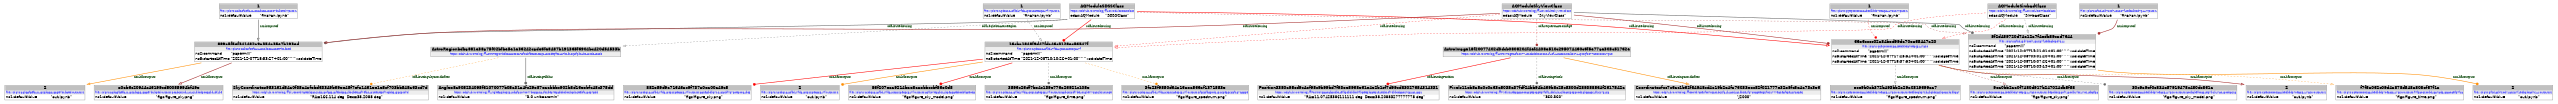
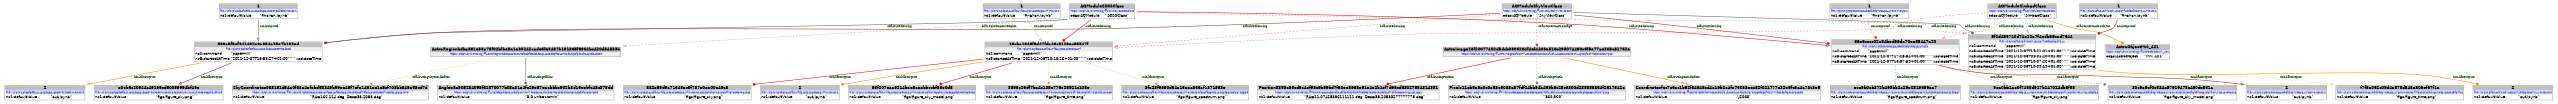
  digraph {
    node [color=black fontname="DejaVu Sans" shape=none]
    edge [arrowhead=dot color=gray40 style=bold]
    n1 [label=< <table color='#666666' cellborder='0' cellspacing='0' border='1'><tr><td colspan='2' bgcolor='grey'><B>AQModuleSDSSClass</B></td></tr><tr><td href='https://odahub.io/ontology#AQModuleSDSSClass' bgcolor='#eeeeee' colspan='2'><font point-size='10' color='#6666ff'>https://odahub.io/ontology#AQModuleSDSSClass</font></td></tr><tr><td align='left'>odas:AQModule</td><td align='left'>&quot;SDSSClass&quot;</td></tr></table> >]
    n2 [label=< <table color='#666666' cellborder='0' cellspacing='0' border='1'><tr><td colspan='2' bgcolor='grey'><B>889a5f5ef341482a9a354a35e7b193ed</B></td></tr><tr><td href='file:///plans/889a5f5ef341482a9a354a35e7b193ed' bgcolor='#eeeeee' colspan='2'><font point-size='10' color='#6666ff'>file:///plans/889a5f5ef341482a9a354a35e7b193ed</font></td></tr><tr><td align='left'>ns2:command</td><td align='left'>&quot;papermill&quot;</td></tr><tr><td align='left'>ns5:startedAtTime</td><td align='left'>&quot;2021-12-07T18:53:27+01:00&quot;^^xsd:dateTime</td></tr></table> >]
    n3 [label=< <table color='#666666' cellborder='0' cellspacing='0' border='1'><tr><td colspan='2' bgcolor='grey'><B>16cba1848f9d47fda46c3128ec56547f</B></td></tr><tr><td href='file:///plans/16cba1848f9d47fda46c3128ec56547f' bgcolor='#eeeeee' colspan='2'><font point-size='10' color='#6666ff'>file:///plans/16cba1848f9d47fda46c3128ec56547f</font></td></tr><tr><td align='left'>ns2:command</td><td align='left'>&quot;papermill&quot;</td></tr><tr><td align='left'>ns5:startedAtTime</td><td align='left'>&quot;2021-12-08T10:10:26+01:00&quot;^^xsd:dateTime</td></tr></table> >]
    n4 [label=< <table color='#666666' cellborder='0' cellspacing='0' border='1'><tr><td colspan='2' bgcolor='grey'><B>AstroRegionbdba881e38a75f02bfbe5e1e36242cade6fe8487b191365f6904bc420d54533b</B></td></tr><tr><td href='https://odahub.io/ontology#AstroRegionbdba881e38a75f02bfbe5e1e36242cade6fe8487b191365f6904bc420d54533b' bgcolor='#eeeeee' colspan='2'><font point-size='10' color='#6666ff'>https://odahub.io/ontology#AstroRegionbdba881e38a75f02bfbe5e1e36242cade6fe8487b191365f6904bc420d54533b</font></td></tr></table> >]
    n5 [label=< <table color='#666666' cellborder='0' cellspacing='0' border='1'><tr><td colspan='2' bgcolor='grey'><B>66e6cccc02a84bed99da70ea65447a20</B></td></tr><tr><td href='file:///plans/66e6cccc02a84bed99da70ea65447a20' bgcolor='#eeeeee' colspan='2'><font point-size='10' color='#6666ff'>file:///plans/66e6cccc02a84bed99da70ea65447a20</font></td></tr><tr><td align='left'>ns2:command</td><td align='left'>&quot;papermill&quot;</td></tr><tr><td align='left'>ns5:startedAtTime</td><td align='left'>&quot;2021-12-07T17:25:54+01:00&quot;^^xsd:dateTime</td></tr><tr><td align='left'>ns5:startedAtTime</td><td align='left'>&quot;2021-12-07T18:37:59+01:00&quot;^^xsd:dateTime</td></tr></table> >]
    n6 [label=< <table color='#666666' cellborder='0' cellspacing='0' border='1'><tr><td colspan='2' bgcolor='grey'><B>5f2d459720d74a12a7f4edb89cad7644</B></td></tr><tr><td href='file:///plans/5f2d459720d74a12a7f4edb89cad7644' bgcolor='#eeeeee' colspan='2'><font point-size='10' color='#6666ff'>file:///plans/5f2d459720d74a12a7f4edb89cad7644</font></td></tr><tr><td align='left'>ns2:command</td><td align='left'>&quot;papermill&quot;</td></tr><tr><td align='left'>ns5:startedAtTime</td><td align='left'>&quot;2021-12-07T19:21:01+01:00&quot;^^xsd:dateTime</td></tr><tr><td align='left'>ns5:startedAtTime</td><td align='left'>&quot;2021-12-08T09:01:20+01:00&quot;^^xsd:dateTime</td></tr><tr><td align='left'>ns5:startedAtTime</td><td align='left'>&quot;2021-12-08T10:07:26+01:00&quot;^^xsd:dateTime</td></tr><tr><td align='left'>ns5:startedAtTime</td><td align='left'>&quot;2021-12-08T10:09:19+01:00&quot;^^xsd:dateTime</td></tr></table> >]
    n7 [label=< <table color='#666666' cellborder='0' cellspacing='0' border='1'><tr><td colspan='2' bgcolor='grey'><B>2</B></td></tr><tr><td href='file:///plans/889a5f5ef341482a9a354a35e7b193ed/outputs/2' bgcolor='#eeeeee' colspan='2'><font point-size='10' color='#6666ff'>file:///plans/889a5f5ef341482a9a354a35e7b193ed/outputs/2</font></td></tr><tr><td align='left'>ns1:defaultValue</td><td align='left'>&quot;out.ipynb&quot;</td></tr></table> >]
    n8 [label=< <table color='#666666' cellborder='0' cellspacing='0' border='1'><tr><td colspan='2' bgcolor='grey'><B>a0ab6c20944c46199cd50055994bf49e</B></td></tr><tr><td href='file:///plans/889a5f5ef341482a9a354a35e7b193ed/outputs/a0ab6c20944c46199cd50055994bf49e' bgcolor='#eeeeee' colspan='2'><font point-size='10' color='#6666ff'>file:///plans/889a5f5ef341482a9a354a35e7b193ed/outputs/a0ab6c20944c46199cd50055994bf49e</font></td></tr><tr><td align='left'>ns1:defaultValue</td><td align='left'>&quot;figs/figure_sky.png&quot;</td></tr></table> >]
    n9 [label=< <table color='#666666' cellborder='0' cellspacing='0' border='1'><tr><td colspan='2' bgcolor='grey'><B>3596c26df7be4c139e776a26921c105e</B></td></tr><tr><td href='file:///plans/16cba1848f9d47fda46c3128ec56547f/outputs/3596c26df7be4c139e776a26921c105e' bgcolor='#eeeeee' colspan='2'><font point-size='10' color='#6666ff'>file:///plans/16cba1848f9d47fda46c3128ec56547f/outputs/3596c26df7be4c139e776a26921c105e</font></td></tr><tr><td align='left'>ns1:defaultValue</td><td align='left'>&quot;figs/figure_time.png&quot;</td></tr></table> >]
    n10 [label=< <table color='#666666' cellborder='0' cellspacing='0' border='1'><tr><td colspan='2' bgcolor='grey'><B>3fa23f9550d64a16aea566af1371553e</B></td></tr><tr><td href='file:///plans/16cba1848f9d47fda46c3128ec56547f/outputs/3fa23f9550d64a16aea566af1371553e' bgcolor='#eeeeee' colspan='2'><font point-size='10' color='#6666ff'>file:///plans/16cba1848f9d47fda46c3128ec56547f/outputs/3fa23f9550d64a16aea566af1371553e</font></td></tr><tr><td align='left'>ns1:defaultValue</td><td align='left'>&quot;figs/figure_spectrum.png&quot;</td></tr></table> >]
    n11 [label=< <table color='#666666' cellborder='0' cellspacing='0' border='1'><tr><td colspan='2' bgcolor='grey'><B>882e59d9a71646ac9f737a0ea00a49c5</B></td></tr><tr><td href='file:///plans/16cba1848f9d47fda46c3128ec56547f/outputs/882e59d9a71646ac9f737a0ea00a49c5' bgcolor='#eeeeee' colspan='2'><font point-size='10' color='#6666ff'>file:///plans/16cba1848f9d47fda46c3128ec56547f/outputs/882e59d9a71646ac9f737a0ea00a49c5</font></td></tr><tr><td align='left'>ns1:defaultValue</td><td align='left'>&quot;figs/figure_sky.png&quot;</td></tr></table> >]
    n12 [label=< <table color='#666666' cellborder='0' cellspacing='0' border='1'><tr><td colspan='2' bgcolor='grey'><B>2</B></td></tr><tr><td href='file:///plans/16cba1848f9d47fda46c3128ec56547f/outputs/2' bgcolor='#eeeeee' colspan='2'><font point-size='10' color='#6666ff'>file:///plans/16cba1848f9d47fda46c3128ec56547f/outputs/2</font></td></tr><tr><td align='left'>ns1:defaultValue</td><td align='left'>&quot;out.ipynb&quot;</td></tr></table> >]
    n13 [label=< <table color='#666666' cellborder='0' cellspacing='0' border='1'><tr><td colspan='2' bgcolor='grey'><B>86f207eaa9214bae8aaebbccbf86e0d5</B></td></tr><tr><td href='file:///plans/16cba1848f9d47fda46c3128ec56547f/outputs/86f207eaa9214bae8aaebbccbf86e0d5' bgcolor='#eeeeee' colspan='2'><font point-size='10' color='#6666ff'>file:///plans/16cba1848f9d47fda46c3128ec56547f/outputs/86f207eaa9214bae8aaebbccbf86e0d5</font></td></tr><tr><td align='left'>ns1:defaultValue</td><td align='left'>&quot;figs/figure_sky_model.png&quot;</td></tr></table> >]
    n14 [label=< <table color='#666666' cellborder='0' cellspacing='0' border='1'><tr><td colspan='2' bgcolor='grey'><B>SkyCoordinates953161d54a0f35a4afebd63349b69ee45f7efa1461ee1e5cf703bb545a63cd7d</B></td></tr><tr><td href='https://odahub.io/ontology#SkyCoordinates953161d54a0f35a4afebd63349b69ee45f7efa1461ee1e5cf703bb545a63cd7d' bgcolor='#eeeeee' colspan='2'><font point-size='10' color='#6666ff'>https://odahub.io/ontology#SkyCoordinates953161d54a0f35a4afebd63349b69ee45f7efa1461ee1e5cf703bb545a63cd7d</font></td></tr><tr><td align='left'>ns1:defaultValue</td><td align='left'>&quot;RA=166.114 deg  Dec=38.2088 deg&quot;</td></tr></table> >]
    n15 [label=< <table color='#666666' cellborder='0' cellspacing='0' border='1'><tr><td colspan='2' bgcolor='grey'><B>Anglee8a905234095f81070077b05a31a4fc29e87eaabbbc902b8d16eebfc48c375dd</B></td></tr><tr><td href='https://odahub.io/ontology#Anglee8a905234095f81070077b05a31a4fc29e87eaabbbc902b8d16eebfc48c375dd' bgcolor='#eeeeee' colspan='2'><font point-size='10' color='#6666ff'>https://odahub.io/ontology#Anglee8a905234095f81070077b05a31a4fc29e87eaabbbc902b8d16eebfc48c375dd</font></td></tr><tr><td align='left'>ns1:defaultValue</td><td align='left'>&quot;3.0 unit=arcmin&quot;</td></tr></table> >]
    n16 [label=< <table color='#666666' cellborder='0' cellspacing='0' border='1'><tr><td colspan='2' bgcolor='grey'><B>30c9a9ef0c834e57919478c480dc861a</B></td></tr><tr><td href='file:///plans/66e6cccc02a84bed99da70ea65447a20/outputs/30c9a9ef0c834e57919478c480dc861a' bgcolor='#eeeeee' colspan='2'><font point-size='10' color='#6666ff'>file:///plans/66e6cccc02a84bed99da70ea65447a20/outputs/30c9a9ef0c834e57919478c480dc861a</font></td></tr><tr><td align='left'>ns1:defaultValue</td><td align='left'>&quot;figs/figure_sky_model.png&quot;</td></tr></table> >]
    n17 [label=< <table color='#666666' cellborder='0' cellspacing='0' border='1'><tr><td colspan='2' bgcolor='grey'><B>2</B></td></tr><tr><td href='file:///plans/66e6cccc02a84bed99da70ea65447a20/outputs/2' bgcolor='#eeeeee' colspan='2'><font point-size='10' color='#6666ff'>file:///plans/66e6cccc02a84bed99da70ea65447a20/outputs/2</font></td></tr><tr><td align='left'>ns1:defaultValue</td><td align='left'>&quot;out.ipynb&quot;</td></tr></table> >]
    n18 [label=< <table color='#666666' cellborder='0' cellspacing='0' border='1'><tr><td colspan='2' bgcolor='grey'><B>f7f5a062c09d4a878d548a808ef57f1a</B></td></tr><tr><td href='file:///plans/66e6cccc02a84bed99da70ea65447a20/outputs/f7f5a062c09d4a878d548a808ef57f1a' bgcolor='#eeeeee' colspan='2'><font point-size='10' color='#6666ff'>file:///plans/66e6cccc02a84bed99da70ea65447a20/outputs/f7f5a062c09d4a878d548a808ef57f1a</font></td></tr><tr><td align='left'>ns1:defaultValue</td><td align='left'>&quot;figs/figure_time.png&quot;</td></tr></table> >]
    n19 [label=< <table color='#666666' cellborder='0' cellspacing='0' border='1'><tr><td colspan='2' bgcolor='grey'><B>ece9b0ab372b493bb2a29a0319699aa7</B></td></tr><tr><td href='file:///plans/66e6cccc02a84bed99da70ea65447a20/outputs/ece9b0ab372b493bb2a29a0319699aa7' bgcolor='#eeeeee' colspan='2'><font point-size='10' color='#6666ff'>file:///plans/66e6cccc02a84bed99da70ea65447a20/outputs/ece9b0ab372b493bb2a29a0319699aa7</font></td></tr><tr><td align='left'>ns1:defaultValue</td><td align='left'>&quot;figs/figure_spectrum.png&quot;</td></tr></table> >]
    n20 [label=< <table color='#666666' cellborder='0' cellspacing='0' border='1'><tr><td colspan='2' bgcolor='grey'><B>9ea0bb2aa0f7480d917b247024db5f58</B></td></tr><tr><td href='file:///plans/66e6cccc02a84bed99da70ea65447a20/outputs/9ea0bb2aa0f7480d917b247024db5f58' bgcolor='#eeeeee' colspan='2'><font point-size='10' color='#6666ff'>file:///plans/66e6cccc02a84bed99da70ea65447a20/outputs/9ea0bb2aa0f7480d917b247024db5f58</font></td></tr><tr><td align='left'>ns1:defaultValue</td><td align='left'>&quot;figs/figure_sky.png&quot;</td></tr></table> >]
    n21 [label=< <table color='#666666' cellborder='0' cellspacing='0' border='1'><tr><td colspan='2' bgcolor='grey'><B>2</B></td></tr><tr><td href='file:///plans/5f2d459720d74a12a7f4edb89cad7644/outputs/2' bgcolor='#eeeeee' colspan='2'><font point-size='10' color='#6666ff'>file:///plans/5f2d459720d74a12a7f4edb89cad7644/outputs/2</font></td></tr><tr><td align='left'>ns1:defaultValue</td><td align='left'>&quot;out.ipynb&quot;</td></tr></table> >]
    n22 [label=< <table color='#666666' cellborder='0' cellspacing='0' border='1'><tr><td colspan='2' bgcolor='grey'><B>AstroImage18f20077402d3dcb0808204f4ef4408e510c295074460c6f5e77ae303c51762e</B></td></tr><tr><td href='https://odahub.io/ontology#AstroImage18f20077402d3dcb0808204f4ef4408e510c295074460c6f5e77ae303c51762e' bgcolor='#eeeeee' colspan='2'><font point-size='10' color='#6666ff'>https://odahub.io/ontology#AstroImage18f20077402d3dcb0808204f4ef4408e510c295074460c6f5e77ae303c51762e</font></td></tr></table> >]
    n23 [label=< <table color='#666666' cellborder='0' cellspacing='0' border='1'><tr><td colspan='2' bgcolor='grey'><B>Position3380a95cd9c4ef95c9b99bd7f93ee5968e61e4e2b1cf7d99cd83027654314331</B></td></tr><tr><td href='https://odahub.io/ontology#Position3380a95cd9c4ef95c9b99bd7f93ee5968e61e4e2b1cf7d99cd83027654314331' bgcolor='#eeeeee' colspan='2'><font point-size='10' color='#6666ff'>https://odahub.io/ontology#Position3380a95cd9c4ef95c9b99bd7f93ee5968e61e4e2b1cf7d99cd83027654314331</font></td></tr><tr><td align='left'>ns1:defaultValue</td><td align='left'>&quot;RA=11.07425386111111 deg  Dec=38.20883277777778 deg&quot;</td></tr></table> >]
    n24 [label=< <table color='#666666' cellborder='0' cellspacing='0' border='1'><tr><td colspan='2' bgcolor='grey'><B>Pixels11eb5a5a0c0a63e5035e37fdf24bb94b469b8c25c5300d289358564f2617542a</B></td></tr><tr><td href='https://odahub.io/ontology#Pixels11eb5a5a0c0a63e5035e37fdf24bb94b469b8c25c5300d289358564f2617542a' bgcolor='#eeeeee' colspan='2'><font point-size='10' color='#6666ff'>https://odahub.io/ontology#Pixels11eb5a5a0c0a63e5035e37fdf24bb94b469b8c25c5300d289358564f2617542a</font></td></tr><tr><td align='left'>ns1:defaultValue</td><td align='left'>&quot;360,360&quot;</td></tr></table> >]
    n25 [label=< <table color='#666666' cellborder='0' cellspacing='0' border='1'><tr><td colspan='2' bgcolor='grey'><B>Coordinatesfcc7c6ac1b62f84948cd4a19b2e4fa76033eec52f021777e32e8fc5e4a73c3e6</B></td></tr><tr><td href='https://odahub.io/ontology#Coordinatesfcc7c6ac1b62f84948cd4a19b2e4fa76033eec52f021777e32e8fc5e4a73c3e6' bgcolor='#eeeeee' colspan='2'><font point-size='10' color='#6666ff'>https://odahub.io/ontology#Coordinatesfcc7c6ac1b62f84948cd4a19b2e4fa76033eec52f021777e32e8fc5e4a73c3e6</font></td></tr><tr><td align='left'>ns1:defaultValue</td><td align='left'>&quot;J2000&quot;</td></tr></table> >]
    n26 [label=< <table color='#666666' cellborder='0' cellspacing='0' border='1'><tr><td colspan='2' bgcolor='grey'><B>AQModuleSimbadClass</B></td></tr><tr><td href='https://odahub.io/ontology#AQModuleSimbadClass' bgcolor='#eeeeee' colspan='2'><font point-size='10' color='#6666ff'>https://odahub.io/ontology#AQModuleSimbadClass</font></td></tr><tr><td align='left'>odas:AQModule</td><td align='left'>&quot;SimbadClass&quot;</td></tr></table> >]
+   n27 [label=< <table color='#666666' cellborder='0' cellspacing='0' border='1'><tr><td colspan='2' bgcolor='grey'><B>AstroObjectMrk_421</B></td></tr><tr><td href='https://odahub.io/ontology#AstroObjectMrk_421' bgcolor='#eeeeee' colspan='2'><font point-size='10' color='#6666ff'>https://odahub.io/ontology#AstroObjectMrk_421</font></td></tr><tr><td align='left'>odas:AstroObject</td><td align='left'>&quot;Mrk 421&quot;</td></tr></table> >]
    n28 [label=< <table color='#666666' cellborder='0' cellspacing='0' border='1'><tr><td colspan='2' bgcolor='grey'><B>AQModuleSkyViewClass</B></td></tr><tr><td href='https://odahub.io/ontology#AQModuleSkyViewClass' bgcolor='#eeeeee' colspan='2'><font point-size='10' color='#6666ff'>https://odahub.io/ontology#AQModuleSkyViewClass</font></td></tr><tr><td align='left'>odas:AQModule</td><td align='left'>&quot;SkyViewClass&quot;</td></tr></table> >]
    n29 [label=< <table color='#666666' cellborder='0' cellspacing='0' border='1'><tr><td colspan='2' bgcolor='grey'><B>1</B></td></tr><tr><td href='file:///plans/889a5f5ef341482a9a354a35e7b193ed/inputs/1' bgcolor='#eeeeee' colspan='2'><font point-size='10' color='#6666ff'>file:///plans/889a5f5ef341482a9a354a35e7b193ed/inputs/1</font></td></tr><tr><td align='left'>ns1:defaultValue</td><td align='left'>&quot;final-an.ipynb&quot;</td></tr></table> >]
    n30 [label=< <table color='#666666' cellborder='0' cellspacing='0' border='1'><tr><td colspan='2' bgcolor='grey'><B>1</B></td></tr><tr><td href='file:///plans/66e6cccc02a84bed99da70ea65447a20/inputs/1' bgcolor='#eeeeee' colspan='2'><font point-size='10' color='#6666ff'>file:///plans/66e6cccc02a84bed99da70ea65447a20/inputs/1</font></td></tr><tr><td align='left'>ns1:defaultValue</td><td align='left'>&quot;final-an.ipynb&quot;</td></tr></table> >]
    n31 [label=< <table color='#666666' cellborder='0' cellspacing='0' border='1'><tr><td colspan='2' bgcolor='grey'><B>1</B></td></tr><tr><td href='file:///plans/16cba1848f9d47fda46c3128ec56547f/inputs/1' bgcolor='#eeeeee' colspan='2'><font point-size='10' color='#6666ff'>file:///plans/16cba1848f9d47fda46c3128ec56547f/inputs/1</font></td></tr><tr><td align='left'>ns1:defaultValue</td><td align='left'>&quot;final-an.ipynb&quot;</td></tr></table> >]
    n32 [label=< <table color='#666666' cellborder='0' cellspacing='0' border='1'><tr><td colspan='2' bgcolor='grey'><B>1</B></td></tr><tr><td href='file:///plans/5f2d459720d74a12a7f4edb89cad7644/inputs/1' bgcolor='#eeeeee' colspan='2'><font point-size='10' color='#6666ff'>file:///plans/5f2d459720d74a12a7f4edb89cad7644/inputs/1</font></td></tr><tr><td align='left'>ns1:defaultValue</td><td align='left'>&quot;final-an.ipynb&quot;</td></tr></table> >]
    n1 -> n2 [label=< <font point-size='10' color='#336633'>oda:isUsedDuring</font> >]
    n1 -> n3 [color=red label=< <font point-size='10' color='#336633'>oda:isUsedDuring</font> >]
    n1 -> n4 [arrowhead=onormal label=< <font point-size='10' color='#336633'>oda:requestsAstroRegion</font> > style=dashed]
    n1 -> n5 [arrowhead=onormal color=red label=< <font point-size='10' color='#336633'>oda:isUsedDuring</font> >]
    n1 -> n6 [arrowhead=onormal color=brown label=< <font point-size='10' color='#336633'>oda:isUsedDuring</font> > style=dashed]
    n2 -> n7 [arrowhead=onormal color=darkorange label=< <font point-size='10' color='#336633'>ns2:hasOutputs</font> >]
    n2 -> n8 [arrowhead=onormal color=brown label=< <font point-size='10' color='#336633'>ns2:hasOutputs</font> >]
-   n3 -> n9 [label=< <font point-size='10' color='#336633'>ns2:hasOutputs</font> > style=dashed]
+   n3 -> n9 [color=darkorange label=< <font point-size='10' color='#336633'>ns2:hasOutputs</font> > style=dashed]
    n3 -> n10 [color=darkorange label=< <font point-size='10' color='#336633'>ns2:hasOutputs</font> > style=dashed]
    n3 -> n11 [color=red label=< <font point-size='10' color='#336633'>ns2:hasOutputs</font> >]
    n3 -> n12 [color=darkorange label=< <font point-size='10' color='#336633'>ns2:hasOutputs</font> >]
    n3 -> n13 [color=red label=< <font point-size='10' color='#336633'>ns2:hasOutputs</font> >]
    n4 -> n14 [color=darkorange label=< <font point-size='10' color='#336633'>oda:isUsingSkyCoordinates</font> > style=dashed]
    n4 -> n15 [label=< <font point-size='10' color='#336633'>oda:isUsingRadius</font> >]
    n5 -> n16 [label=< <font point-size='10' color='#336633'>ns2:hasOutputs</font> > style=dashed]
    n5 -> n17 [arrowhead=onormal color=brown label=< <font point-size='10' color='#336633'>ns2:hasOutputs</font> >]
    n5 -> n18 [arrowhead=onormal color=darkorange label=< <font point-size='10' color='#336633'>ns2:hasOutputs</font> > style=dashed]
    n5 -> n19 [arrowhead=onormal label=< <font point-size='10' color='#336633'>ns2:hasOutputs</font> > style=dashed]
    n5 -> n20 [arrowhead=onormal color=brown label=< <font point-size='10' color='#336633'>ns2:hasOutputs</font> > style=dashed]
    n6 -> n21 [color=darkorange label=< <font point-size='10' color='#336633'>ns2:hasOutputs</font> >]
    n22 -> n23 [color=red label=< <font point-size='10' color='#336633'>oda:isUsingPosition</font> >]
    n22 -> n24 [label=< <font point-size='10' color='#336633'>oda:isUsingPixels</font> > style=dashed]
    n22 -> n25 [arrowhead=onormal color=darkorange label=< <font point-size='10' color='#336633'>oda:isUsingCoordinates</font> >]
    n26 -> n3 [arrowhead=onormal color=red label=< <font point-size='10' color='#336633'>oda:isUsedDuring</font> > style=dashed]
    n26 -> n5 [arrowhead=onormal color=red label=< <font point-size='10' color='#336633'>oda:isUsedDuring</font> > style=dashed]
    n26 -> n6 [arrowhead=onormal label=< <font point-size='10' color='#336633'>oda:isUsedDuring</font> > style=dashed]
+   n26 -> n27 [color=darkorange label=< <font point-size='10' color='#336633'>oda:requestsAstroObject</font> >]
    n28 -> n2 [arrowhead=onormal color=brown label=< <font point-size='10' color='#336633'>oda:isUsedDuring</font> >]
    n28 -> n3 [arrowhead=onormal color=red label=< <font point-size='10' color='#336633'>oda:isUsedDuring</font> > style=dashed]
    n28 -> n5 [color=brown label=< <font point-size='10' color='#336633'>oda:isUsedDuring</font> >]
    n28 -> n6 [label=< <font point-size='10' color='#336633'>oda:isUsedDuring</font> >]
    n28 -> n22 [color=brown label=< <font point-size='10' color='#336633'>oda:requestsAstroImage</font> > style=dashed]
    n29 -> n2 [arrowhead=onormal label=< <font point-size='10' color='#336633'>ns2:isInputOf</font> >]
    n30 -> n5 [color=red label=< <font point-size='10' color='#336633'>ns2:isInputOf</font> > style=dashed]
    n31 -> n3 [arrowhead=onormal label=< <font point-size='10' color='#336633'>ns2:isInputOf</font> > style=dashed]
    n32 -> n6 [color=brown label=< <font point-size='10' color='#336633'>ns2:isInputOf</font> >]
  }
